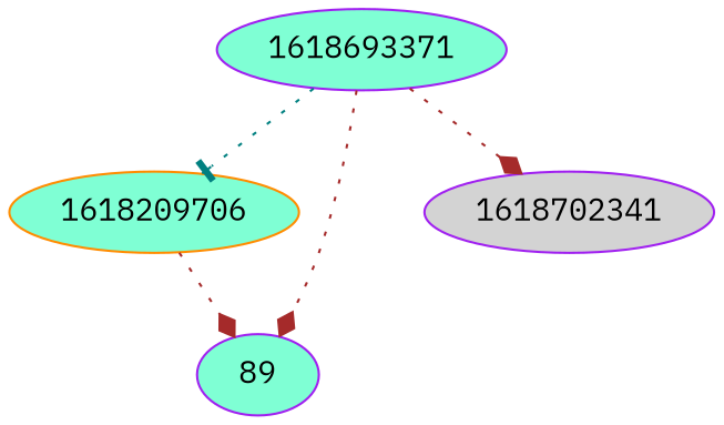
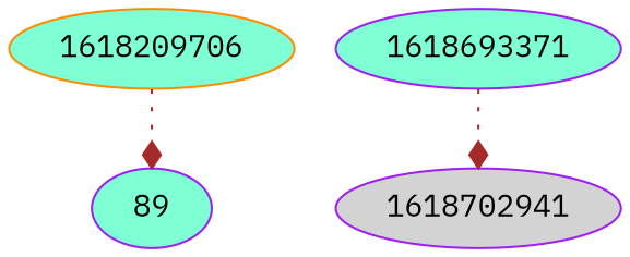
  strict digraph {
    fontname="IBM Plex Mono"
    node [color=purple fillcolor=aquamarine fontname="IBM Plex Mono" style=filled]
    edge [arrowhead=diamond color=brown fontname="IBM Plex Mono" style=dotted]
    n1 [color=darkorange label=1618209706]
    89
    1618693371
-   1618702941 [fillcolor=lightgrey label=1618702341]
+   1618702941 [fillcolor=lightgrey]
    n1 -> 89
-   1618693371 -> n1 [arrowhead=tee color=teal]
-   1618693371 -> 89
    1618693371 -> 1618702941
  }
